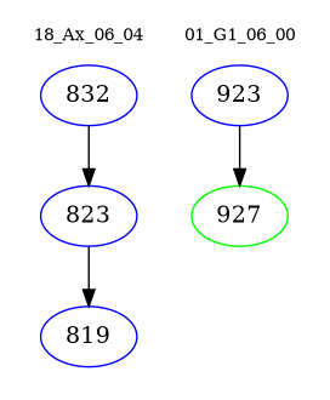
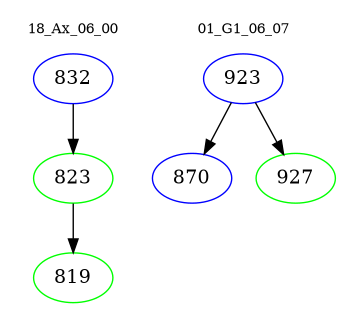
  digraph {
    node [color=blue]
    edge [color=black]
-   n1 [label=823]
-   n2 [label=819]
+   n1 [color=green label=823]
+   n2 [color=green label=819]
    n3 [label=832]
    n4 [label=923]
+   n5 [label=870]
    n6 [color=green label=927]
    subgraph cluster_1 {
      color=white
      fontsize=10
-     label="18_Ax_06_04"
+     label="18_Ax_06_00"
      n1
      n2
      n3
    }
    subgraph cluster_2 {
      color=white
      fontsize=10
-     label="01_G1_06_00"
+     label="01_G1_06_07"
      n4
+     n5
      n6
    }
    n1 -> n2
    n3 -> n1
+   n4 -> n5
    n4 -> n6
  }
